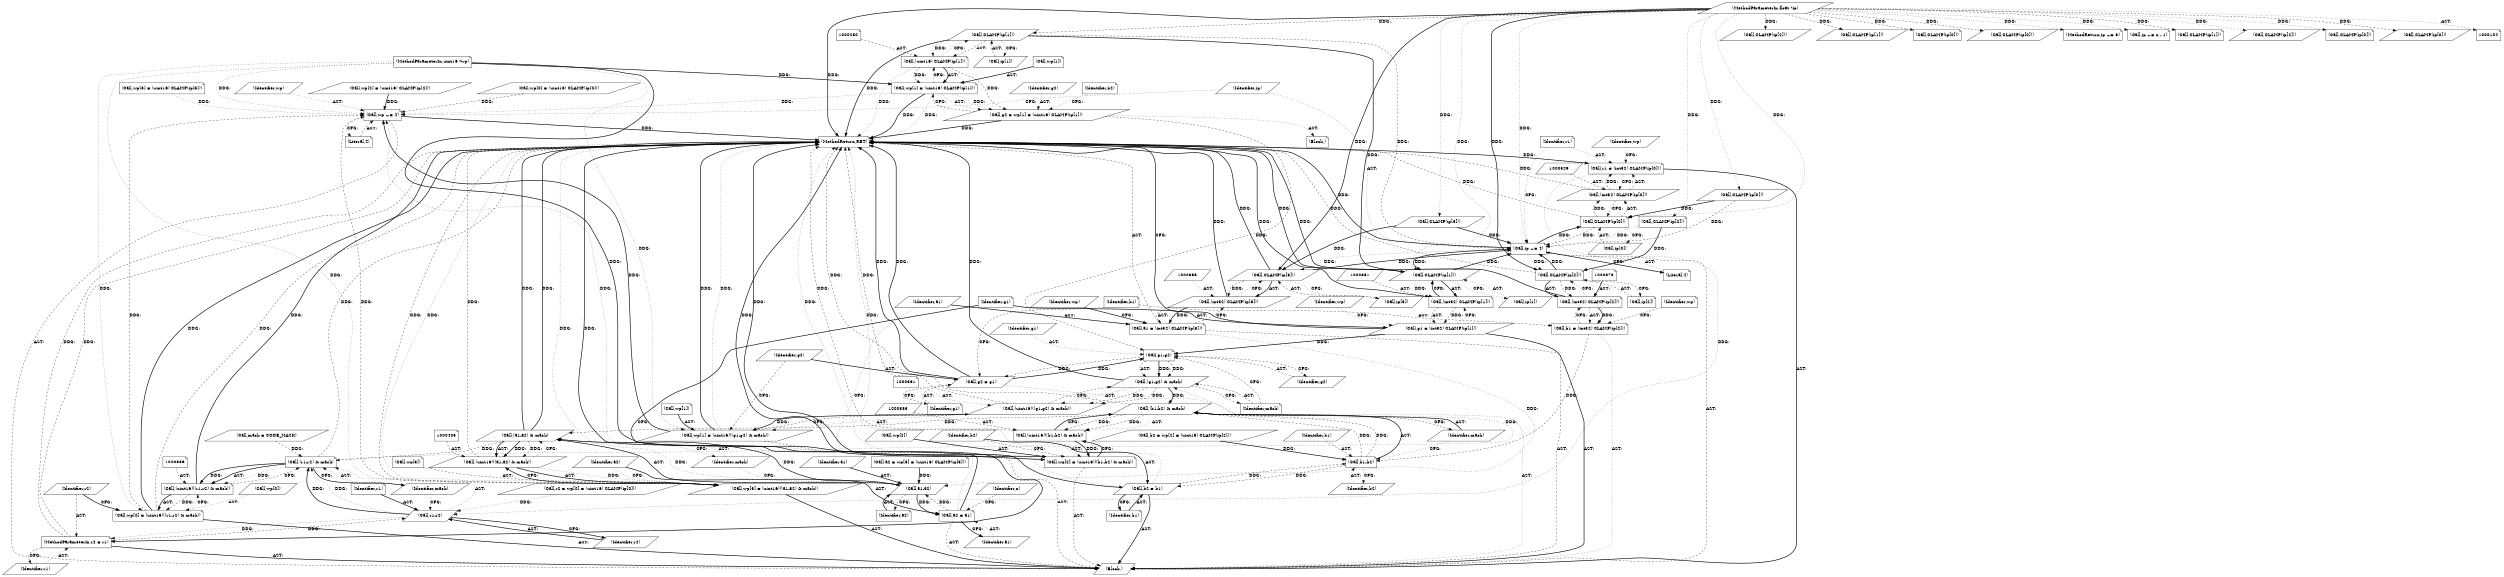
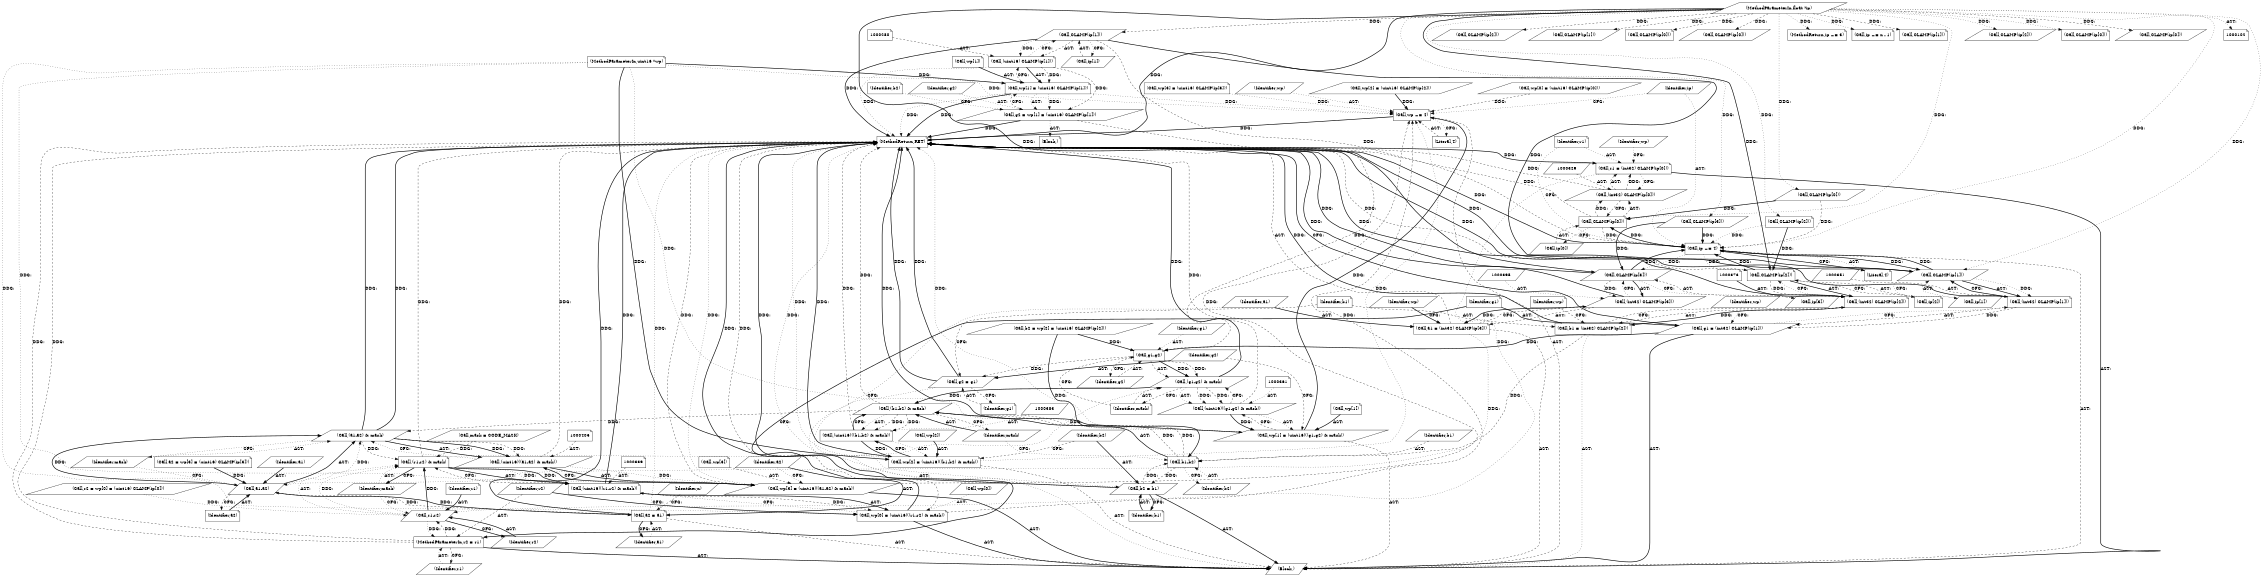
  digraph {
    node [shape=parallelogram]
    edge [style=dashed]
    n1 [label="(Call,CLAMP(ip[1]))"]
    n2 [label="(Call,(uint16) CLAMP(ip[1]))" shape=note]
    n3 [label="(Call,ip += 4)" shape=note]
    n4 [label="(Call,CLAMP(ip[1]))"]
    n5 [label="(MethodReturn,RET)" shape=note]
    n6 [label="(Call,ip[1])"]
    n7 [label="(Call,g2 = wp[1] = (uint16) CLAMP(ip[1]))"]
    n8 [label="(Call,wp[1] = (uint16) CLAMP(ip[1]))" shape=note]
    n9 [label="(Call,CLAMP(ip[0]))" shape=note]
    n10 [label="(Call,CLAMP(ip[2]))" shape=note]
    n11 [label="(Call,CLAMP(ip[3]))"]
    n12 [label="(Block,)"]
    n13 [label="(Literal,4)" shape=note]
    n14 [label="(Call,(int32) CLAMP(ip[1]))" shape=note]
    n15 [label="(Call,ip[1])"]
    n16 [label="(Call,r1 = (int32) CLAMP(ip[0]))" shape=note]
    n17 [label="(MethodParameterIn,float *ip)"]
    n18 [label="(Call,CLAMP(ip[2]))"]
    n19 [label="(Call,CLAMP(ip[1]))"]
    n20 [label="(Call,CLAMP(ip[0]))" shape=note]
    n21 [label="(Call,CLAMP(ip[0]))"]
    n22 [label="(Call,CLAMP(ip[3]))"]
    n23 [label="(MethodReturn,ip += 3)" shape=note]
    n24 [label="(Call,ip += n - 1)" shape=note]
    n25 [label="(Call,CLAMP(ip[1]))" shape=note]
    n26 [label="(Call,CLAMP(ip[0]))"]
    n27 [label="(Call,CLAMP(ip[2]))"]
    n28 [label="(Call,CLAMP(ip[0]))" shape=note]
    n29 [label="(Call,CLAMP(ip[0]))"]
    n30 [label="(Call,CLAMP(ip[2]))" shape=note]
    1000102 [shape=note]
    n32 [label="(Call,(int32) CLAMP(ip[0]))"]
    n33 [label="(Call,ip[0])"]
    n34 [label="(Call,(int32) CLAMP(ip[2]))" shape=note]
    n35 [label="(Call,ip[2])" shape=note]
    n36 [label="(Call,(int32) CLAMP(ip[3]))"]
    n37 [label="(Call,ip[3])"]
    n38 [label="(Call,g1-g2)" shape=note]
    n39 [label="(Block,)" shape=note]
    n40 [label="(Call,wp += 4)" shape=note]
    n41 [label="(Call,(g1-g2) & mask)"]
    n42 [label="(Call,g2 = g1)"]
    n43 [label="(Identifier,g2)"]
    n44 [label="(Call,(uint16)((g1-g2) & mask))"]
    n45 [label="(Call,(b1-b2) & mask)"]
    n46 [label="(Identifier,mask)" shape=note]
    n47 [label="(Identifier,g1)" shape=note]
    n48 [label="(Call,wp[1] = (uint16)((g1-g2) & mask))"]
    n49 [label="(Call,(uint16)((b1-b2) & mask))" shape=note]
    n50 [label="(Call,(a1-a2) & mask)"]
    n51 [label="(Identifier,mask)"]
    n52 [label="(Literal,4)" shape=note]
    n53 [label="(Call,wp[2] = (uint16)((b1-b2) & mask))" shape=note]
    n54 [label="(Call,(r1-r2) & mask)" shape=note]
    n55 [label="(Call,(uint16)((a1-a2) & mask))"]
    n56 [label="(Identifier,mask)"]
    n57 [label="(Call,b1-b2)" shape=note]
    n58 [label="(Call,(uint16)((r1-r2) & mask))" shape=note]
    n59 [label="(Identifier,mask)"]
    n60 [label="(Call,wp[3] = (uint16)((a1-a2) & mask))"]
    n61 [label="(Call,a1-a2)"]
    n62 [label="(Call,wp[0] = (uint16)((r1-r2) & mask))" shape=note]
    n63 [label="(Call,r1-r2)"]
    n64 [label="(MethodParameterIn,r2 = r1)" shape=note]
    n65 [label="(Identifier,r2)"]
    n66 [label="(Identifier,r1)"]
    n67 [label="(Call,g1 = (int32) CLAMP(ip[1]))"]
    n68 [label="(Call,b1 = (int32) CLAMP(ip[2]))" shape=note]
    n69 [label="(Call,b2 = b1)"]
    n70 [label="(Identifier,b2)"]
    n71 [label="(Identifier,b1)" shape=note]
    n72 [label="(Call,a1 = (int32) CLAMP(ip[3]))" shape=note]
    n73 [label="(Call,a2 = a1)" shape=note]
    n74 [label="(Identifier,a2)" shape=note]
    n75 [label="(Identifier,a1)"]
    n76 [label="(Call,mask = CODE_MASK)"]
    n77 [label="(Identifier,ip)"]
    n78 [label="(Identifier,a1)"]
    n79 [label="(Call,wp[2] = (uint16) CLAMP(ip[2]))"]
    n80 [label="(Identifier,b1)" shape=note]
    n81 [label="(Call,wp[0])"]
    n82 [label="(Call,wp[0] = (uint16) CLAMP(ip[0]))"]
    n83 [label="(Identifier,g2)"]
    n84 [label="(Identifier,a1)"]
    n85 [label="(Call,wp[1])" shape=note]
    n86 [label="(Call,b2 = wp[2] = (uint16) CLAMP(ip[2]))"]
    n87 [label="(Call,wp[1])" shape=note]
    n88 [label="(MethodParameterIn,uint16 *wp)" shape=note]
    n89 [label="(Identifier,wp)"]
    n90 [label="(Identifier,r1)" shape=note]
    n91 [label="(Call,wp[3] = (uint16) CLAMP(ip[3]))" shape=note]
    n92 [label="(Identifier,g1)" shape=note]
    n93 [label="(Identifier,n)"]
    n94 [label="(Call,r2 = wp[0] = (uint16) CLAMP(ip[0]))"]
    n95 [label="(Identifier,r2)"]
    n96 [label="(Identifier,wp)"]
    n97 [label="(Identifier,r1)" shape=note]
    n98 [label="(Identifier,a2)"]
    n99 [label="(Identifier,b2)"]
    n100 [label="(Call,wp[2])"]
    n101 [label="(Call,a2 = wp[3] = (uint16) CLAMP(ip[3]))" shape=note]
    n102 [label="(Identifier,wp)" shape=note]
    n103 [label="(Call,wp[3])" shape=note]
    n104 [label="(Identifier,g1)"]
    n105 [label="(Identifier,g2)"]
    n106 [label="(Identifier,wp)"]
    n107 [label="(Identifier,b1)"]
    n108 [label="(Identifier,wp)"]
    n109 [label="(Identifier,b2)" shape=note]
    1000280 [shape=note]
    1000361 [shape=note]
    1000383
    1000339 [shape=note]
    1000405 [shape=note]
    1000329
    1000351
    1000373 [shape=note]
    1000395
    n1 -> n2 [label="AST: "]
    n1 -> n2 [label="DDG: " style=dotted]
    n1 -> n3 [label="DDG: "]
    n1 -> n4 [label="DDG: " style=bold]
    n1 -> n5 [label="DDG: " style=bold]
    n1 -> n6 [label="CFG: " style=dotted]
    n2 -> n1 [label="CFG: " style=dotted]
    n2 -> n5 [label="DDG: " style=dotted]
    n2 -> n7 [label="DDG: "]
    n2 -> n8 [label="AST: " style=bold]
    n2 -> n8 [label="DDG: "]
    n3 -> n4 [label="DDG: " style=bold]
    n3 -> n5 [label="DDG: " style=bold]
    n3 -> n9 [label="DDG: " style=bold]
    n3 -> n10 [label="DDG: " style=dotted]
    n3 -> n11 [label="DDG: " style=dotted]
    n3 -> n12 [label="AST: "]
    n3 -> n13 [label="CFG: " style=bold]
    n4 -> n3 [label="DDG: " style=bold]
    n4 -> n5 [label="DDG: " style=bold]
    n4 -> n14 [label="AST: " style=bold]
    n4 -> n14 [label="DDG: " style=dotted]
    n4 -> n15 [label="CFG: " style=dotted]
    n5 -> n16 [label="DDG: " style=bold]
    n6 -> n1 [label="AST: "]
    n7 -> n5 [label="DDG: " style=bold]
    n7 -> n8 [label="CFG: "]
    n7 -> n38 [label="DDG: "]
    n7 -> n39 [label="AST: " style=dotted]
    n8 -> n2 [label="CFG: "]
    n8 -> n5 [label="DDG: " style=dotted]
    n8 -> n5 [label="DDG: " style=bold]
    n8 -> n7 [label="AST: " style=dotted]
    n8 -> n7 [label="DDG: " style=dotted]
    n8 -> n40 [label="DDG: " style=dotted]
    n9 -> n3 [label="DDG: "]
    n9 -> n5 [label="DDG: "]
    n9 -> n32 [label="AST: "]
    n9 -> n32 [label="DDG: "]
    n9 -> n33 [label="CFG: " style=dotted]
    n10 -> n3 [label="DDG: " style=bold]
    n10 -> n5 [label="DDG: "]
    n10 -> n34 [label="AST: " style=bold]
    n10 -> n34 [label="DDG: "]
    n10 -> n35 [label="CFG: "]
    n11 -> n3 [label="DDG: " style=bold]
    n11 -> n5 [label="DDG: " style=bold]
    n11 -> n36 [label="AST: " style=bold]
    n11 -> n36 [label="DDG: "]
    n11 -> n37 [label="CFG: " style=dotted]
    n13 -> n3 [label="AST: " style=dotted]
    n14 -> n4 [label="CFG: " style=bold]
    n14 -> n5 [label="DDG: " style=bold]
    n14 -> n67 [label="AST: "]
    n14 -> n67 [label="DDG: "]
    n15 -> n4 [label="AST: " style=dotted]
    n16 -> n12 [label="AST: " style=bold]
    n16 -> n32 [label="CFG: " style=dotted]
    n16 -> n63 [label="DDG: " style=dotted]
    n17 -> n1 [label="DDG: "]
    n17 -> n3 [label="DDG: " style=dotted]
    n17 -> n4 [label="DDG: " style=dotted]
    n17 -> n5 [label="DDG: " style=bold]
    n17 -> n9 [label="DDG: " style=dotted]
    n17 -> n10 [label="DDG: " style=bold]
    n17 -> n11 [label="DDG: " style=bold]
    n17 -> n18 [label="DDG: "]
    n17 -> n19 [label="DDG: "]
    n17 -> n20 [label="DDG: "]
    n17 -> n21 [label="DDG: "]
    n17 -> n22 [label="DDG: " style=dotted]
    n17 -> n23 [label="DDG: " style=dotted]
    n17 -> n24 [label="DDG: " style=dotted]
    n17 -> n25 [label="DDG: "]
    n17 -> n26 [label="DDG: " style=dotted]
    n17 -> n27 [label="DDG: " style=dotted]
    n17 -> n28 [label="DDG: " style=dotted]
    n17 -> n29 [label="DDG: "]
    n17 -> n30 [label="DDG: " style=dotted]
    n17 -> 1000102 [label="AST: " style=dotted]
    n22 -> n3 [label="DDG: " style=bold]
    n22 -> n11 [label="DDG: " style=bold]
    n26 -> n3 [label="DDG: "]
    n26 -> n9 [label="DDG: " style=bold]
    n30 -> n3 [label="DDG: " style=dotted]
    n30 -> n10 [label="DDG: " style=bold]
    n32 -> n5 [label="DDG: "]
    n32 -> n9 [label="CFG: "]
    n32 -> n16 [label="AST: "]
    n32 -> n16 [label="DDG: "]
    n33 -> n9 [label="AST: "]
    n34 -> n5 [label="DDG: " style=bold]
    n34 -> n10 [label="CFG: " style=dotted]
    n34 -> n68 [label="AST: "]
    n34 -> n68 [label="DDG: " style=bold]
    n35 -> n10 [label="AST: "]
    n36 -> n5 [label="DDG: " style=bold]
    n36 -> n11 [label="CFG: " style=dotted]
    n36 -> n72 [label="AST: "]
    n36 -> n72 [label="DDG: " style=bold]
    n37 -> n11 [label="AST: "]
    n38 -> n41 [label="AST: "]
    n38 -> n41 [label="DDG: " style=bold]
    n38 -> n41 [label="DDG: "]
    n38 -> n42 [label="DDG: "]
    n38 -> n43 [label="CFG: "]
    n40 -> n5 [label="DDG: " style=bold]
    n40 -> n12 [label="AST: "]
    n40 -> n52 [label="CFG: " style=dotted]
    n41 -> n5 [label="DDG: " style=bold]
    n41 -> n44 [label="AST: " style=dotted]
    n41 -> n44 [label="DDG: "]
    n41 -> n44 [label="DDG: "]
    n41 -> n45 [label="DDG: " style=bold]
    n41 -> n46 [label="CFG: "]
    n42 -> n5 [label="DDG: " style=bold]
    n42 -> n5 [label="DDG: " style=bold]
    n42 -> n12 [label="AST: " style=dotted]
-   n42 -> n38 [label="DDG: " style=bold]
+   n86 -> n38 [label="DDG: " style=bold]
    n42 -> n47 [label="CFG: "]
    n43 -> n38 [label="AST: "]
    n44 -> n5 [label="DDG: "]
    n44 -> n41 [label="CFG: "]
    n44 -> n48 [label="AST: " style=dotted]
    n44 -> n48 [label="DDG: " style=bold]
    n45 -> n5 [label="DDG: "]
    n45 -> n49 [label="AST: " style=dotted]
    n45 -> n49 [label="DDG: "]
    n45 -> n49 [label="DDG: "]
    n45 -> n50 [label="DDG: "]
    n45 -> n51 [label="CFG: "]
    n46 -> n38 [label="CFG: "]
    n46 -> n41 [label="AST: "]
    n47 -> n42 [label="AST: "]
    n48 -> n5 [label="DDG: " style=bold]
    n48 -> n5 [label="DDG: " style=dotted]
    n48 -> n12 [label="AST: "]
    n48 -> n40 [label="DDG: " style=bold]
    n48 -> n44 [label="CFG: "]
    n49 -> n5 [label="DDG: "]
    n49 -> n45 [label="CFG: " style=bold]
    n49 -> n53 [label="AST: " style=dotted]
    n49 -> n53 [label="DDG: " style=bold]
    n50 -> n5 [label="DDG: " style=bold]
    n50 -> n5 [label="DDG: " style=bold]
    n50 -> n54 [label="DDG: "]
    n50 -> n55 [label="AST: " style=bold]
    n50 -> n55 [label="DDG: " style=bold]
    n50 -> n55 [label="DDG: "]
    n50 -> n56 [label="CFG: " style=dotted]
    n51 -> n45 [label="AST: " style=bold]
    n51 -> n57 [label="CFG: " style=dotted]
    n52 -> n40 [label="AST: "]
    n53 -> n5 [label="DDG: " style=bold]
    n53 -> n5 [label="DDG: " style=dotted]
    n53 -> n12 [label="AST: "]
    n53 -> n40 [label="DDG: " style=dotted]
    n53 -> n49 [label="CFG: " style=bold]
    n54 -> n5 [label="DDG: "]
    n54 -> n41 [label="DDG: " style=dotted]
    n54 -> n58 [label="AST: " style=bold]
    n54 -> n58 [label="DDG: " style=dotted]
    n54 -> n58 [label="DDG: " style=bold]
    n54 -> n59 [label="CFG: " style=bold]
    n55 -> n5 [label="DDG: "]
    n55 -> n50 [label="CFG: " style=dotted]
    n55 -> n60 [label="AST: " style=bold]
    n55 -> n60 [label="DDG: " style=dotted]
    n56 -> n50 [label="AST: " style=dotted]
    n56 -> n61 [label="CFG: " style=dotted]
    n57 -> n45 [label="AST: " style=bold]
    n57 -> n45 [label="DDG: "]
    n57 -> n45 [label="DDG: "]
    n57 -> n69 [label="DDG: "]
    n57 -> n70 [label="CFG: " style=dotted]
    n58 -> n5 [label="DDG: " style=bold]
    n58 -> n54 [label="CFG: "]
    n58 -> n62 [label="AST: " style=bold]
    n58 -> n62 [label="DDG: "]
    n59 -> n54 [label="AST: " style=dotted]
    n59 -> n63 [label="CFG: " style=dotted]
    n60 -> n5 [label="DDG: " style=dotted]
    n60 -> n5 [label="DDG: "]
    n60 -> n12 [label="AST: " style=bold]
    n60 -> n40 [label="DDG: "]
    n60 -> n55 [label="CFG: " style=bold]
    n61 -> n50 [label="AST: " style=bold]
    n61 -> n50 [label="DDG: " style=bold]
    n61 -> n50 [label="DDG: " style=dotted]
    n61 -> n73 [label="DDG: " style=bold]
    n61 -> n74 [label="CFG: "]
    n62 -> n5 [label="DDG: "]
    n62 -> n5 [label="DDG: " style=bold]
    n62 -> n12 [label="AST: " style=bold]
    n62 -> n40 [label="DDG: "]
    n62 -> n58 [label="CFG: " style=dotted]
    n63 -> n54 [label="AST: " style=dotted]
    n63 -> n54 [label="DDG: " style=bold]
    n63 -> n54 [label="DDG: " style=dotted]
    n63 -> n64 [label="DDG: " style=dotted]
    n63 -> n65 [label="CFG: " style=bold]
    n64 -> n5 [label="DDG: "]
    n64 -> n5 [label="DDG: "]
    n64 -> n12 [label="AST: " style=bold]
    n64 -> n63 [label="DDG: "]
    n64 -> n66 [label="CFG: "]
    n65 -> n63 [label="AST: " style=bold]
    n66 -> n64 [label="AST: " style=dotted]
    n67 -> n5 [label="CFG: " style=bold]
    n67 -> n12 [label="AST: " style=bold]
    n67 -> n14 [label="CFG: " style=dotted]
    n67 -> n38 [label="DDG: " style=bold]
+   n68 -> n5 [label="DDG: " style=bold]
    n68 -> n12 [label="AST: " style=dotted]
    n68 -> n34 [label="CFG: "]
    n68 -> n57 [label="DDG: "]
    n69 -> n5 [label="DDG: " style=bold]
    n69 -> n5 [label="DDG: " style=dotted]
    n69 -> n12 [label="AST: " style=bold]
    n69 -> n57 [label="DDG: "]
    n69 -> n71 [label="CFG: " style=bold]
    n70 -> n57 [label="AST: " style=dotted]
    n71 -> n69 [label="AST: " style=bold]
    n72 -> n5 [label="AST: "]
    n72 -> n12 [label="AST: "]
    n72 -> n36 [label="CFG: "]
    n72 -> n61 [label="DDG: " style=dotted]
    n73 -> n5 [label="DDG: " style=dotted]
    n73 -> n5 [label="DDG: " style=bold]
    n73 -> n12 [label="AST: "]
    n73 -> n61 [label="DDG: "]
    n73 -> n75 [label="CFG: " style=bold]
    n74 -> n61 [label="AST: " style=bold]
    n75 -> n73 [label="AST: " style=dotted]
    n76 -> n54 [label="DDG: "]
    n77 -> n3 [label="AST: " style=dotted]
    n77 -> n40 [label="CFG: " style=dotted]
    n78 -> n61 [label="AST: " style=bold]
    n79 -> n40 [label="DDG: " style=bold]
    n80 -> n42 [label="CFG: "]
    n80 -> n68 [label="AST: "]
    n81 -> n62 [label="AST: " style=dotted]
    n82 -> n40 [label="DDG: "]
    n83 -> n7 [label="AST: " style=dotted]
    n84 -> n69 [label="CFG: " style=dotted]
    n84 -> n72 [label="AST: " style=bold]
    n85 -> n8 [label="AST: " style=bold]
    n86 -> n57 [label="DDG: " style=bold]
    n87 -> n48 [label="AST: " style=bold]
    n88 -> n8 [label="DDG: " style=bold]
    n88 -> n40 [label="DDG: " style=dotted]
    n88 -> n48 [label="DDG: " style=dotted]
    n88 -> n53 [label="DDG: " style=bold]
    n88 -> n60 [label="DDG: " style=dotted]
    n88 -> n62 [label="DDG: " style=dotted]
    n89 -> n72 [label="CFG: " style=bold]
    n90 -> n63 [label="AST: " style=bold]
    n91 -> n40 [label="DDG: " style=dotted]
    n92 -> n64 [label="CFG: " style=bold]
    n92 -> n67 [label="AST: " style=bold]
    n93 -> n73 [label="CFG: "]
    n94 -> n63 [label="DDG: " style=dotted]
    n95 -> n62 [label="CFG: " style=bold]
    n95 -> n64 [label="AST: "]
    n96 -> n16 [label="CFG: " style=dotted]
    n97 -> n3 [label="CFG: " style=dotted]
    n97 -> n16 [label="AST: " style=dotted]
    n98 -> n60 [label="CFG: " style=dotted]
    n98 -> n73 [label="AST: " style=bold]
    n99 -> n53 [label="CFG: "]
    n99 -> n69 [label="AST: " style=bold]
    n100 -> n53 [label="AST: " style=bold]
    n101 -> n61 [label="DDG: " style=bold]
    n102 -> n68 [label="CFG: "]
    n103 -> n60 [label="AST: "]
    n104 -> n38 [label="AST: " style=dotted]
    n105 -> n42 [label="AST: " style=bold]
    n105 -> n48 [label="CFG: "]
    n106 -> n40 [label="AST: " style=dotted]
    n107 -> n57 [label="AST: "]
    n108 -> n67 [label="CFG: " style=dotted]
    n109 -> n7 [label="CFG: " style=dotted]
    1000280 -> n2 [label="AST: "]
    1000361 -> n44 [label="AST: " style=dotted]
-   1000383 -> n49 [label="AST: "]
+   1000383 -> n49 [label="AST: " style=dotted]
    1000339 -> n58 [label="AST: "]
    1000405 -> n55 [label="AST: "]
    1000329 -> n32 [label="AST: "]
    1000351 -> n14 [label="AST: "]
    1000373 -> n34 [label="AST: " style=bold]
    1000395 -> n36 [label="AST: " style=dotted]
  }
